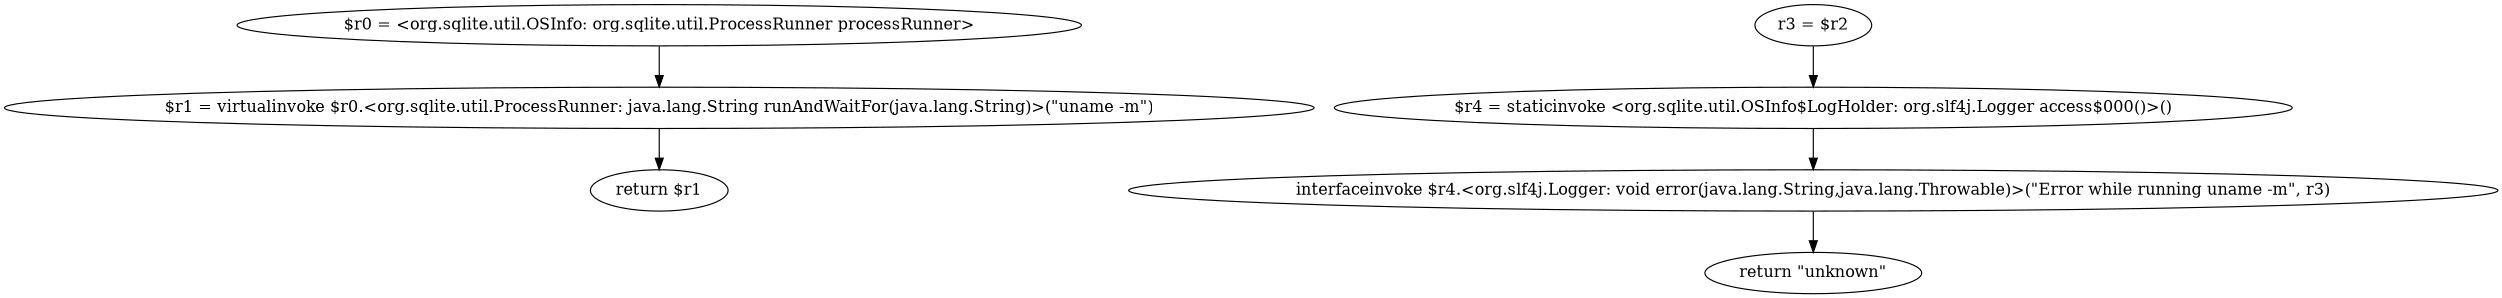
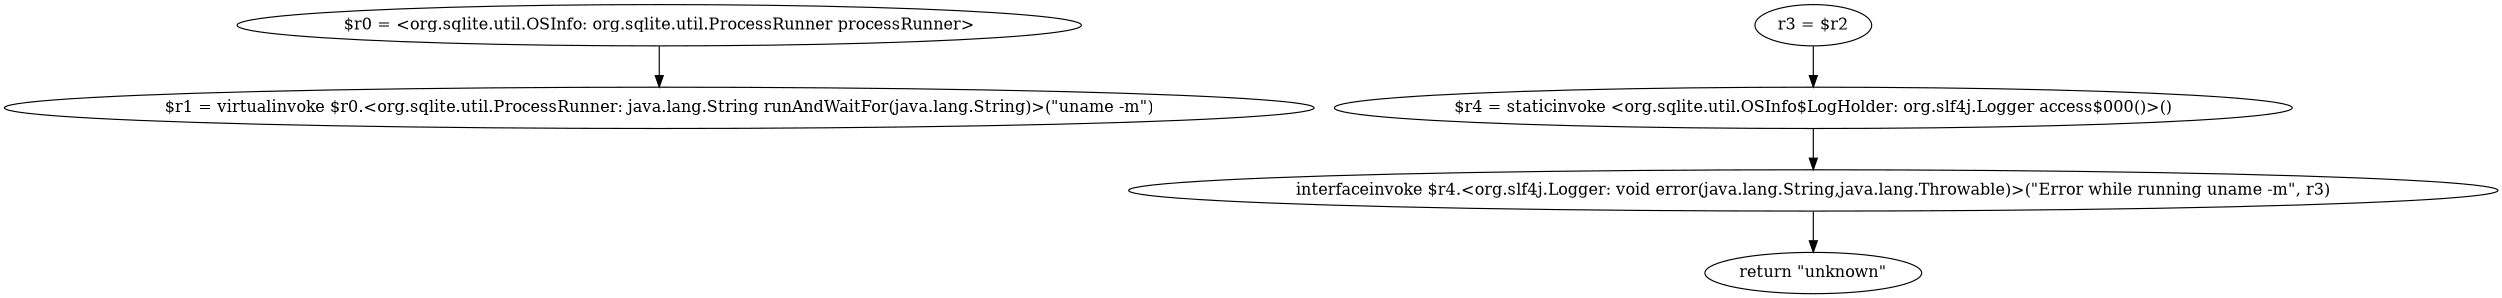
  digraph {
    "$r0 = <org.sqlite.util.OSInfo: org.sqlite.util.ProcessRunner processRunner>"
    "$r1 = virtualinvoke $r0.<org.sqlite.util.ProcessRunner: java.lang.String runAndWaitFor(java.lang.String)>(\"uname -m\")"
-   "return $r1"
    "r3 = $r2"
    "$r4 = staticinvoke <org.sqlite.util.OSInfo$LogHolder: org.slf4j.Logger access$000()>()"
    "interfaceinvoke $r4.<org.slf4j.Logger: void error(java.lang.String,java.lang.Throwable)>(\"Error while running uname -m\", r3)"
    "return \"unknown\""
    "$r0 = <org.sqlite.util.OSInfo: org.sqlite.util.ProcessRunner processRunner>" -> "$r1 = virtualinvoke $r0.<org.sqlite.util.ProcessRunner: java.lang.String runAndWaitFor(java.lang.String)>(\"uname -m\")"
-   "$r1 = virtualinvoke $r0.<org.sqlite.util.ProcessRunner: java.lang.String runAndWaitFor(java.lang.String)>(\"uname -m\")" -> "return $r1"
    "r3 = $r2" -> "$r4 = staticinvoke <org.sqlite.util.OSInfo$LogHolder: org.slf4j.Logger access$000()>()"
    "$r4 = staticinvoke <org.sqlite.util.OSInfo$LogHolder: org.slf4j.Logger access$000()>()" -> "interfaceinvoke $r4.<org.slf4j.Logger: void error(java.lang.String,java.lang.Throwable)>(\"Error while running uname -m\", r3)"
    "interfaceinvoke $r4.<org.slf4j.Logger: void error(java.lang.String,java.lang.Throwable)>(\"Error while running uname -m\", r3)" -> "return \"unknown\""
  }
